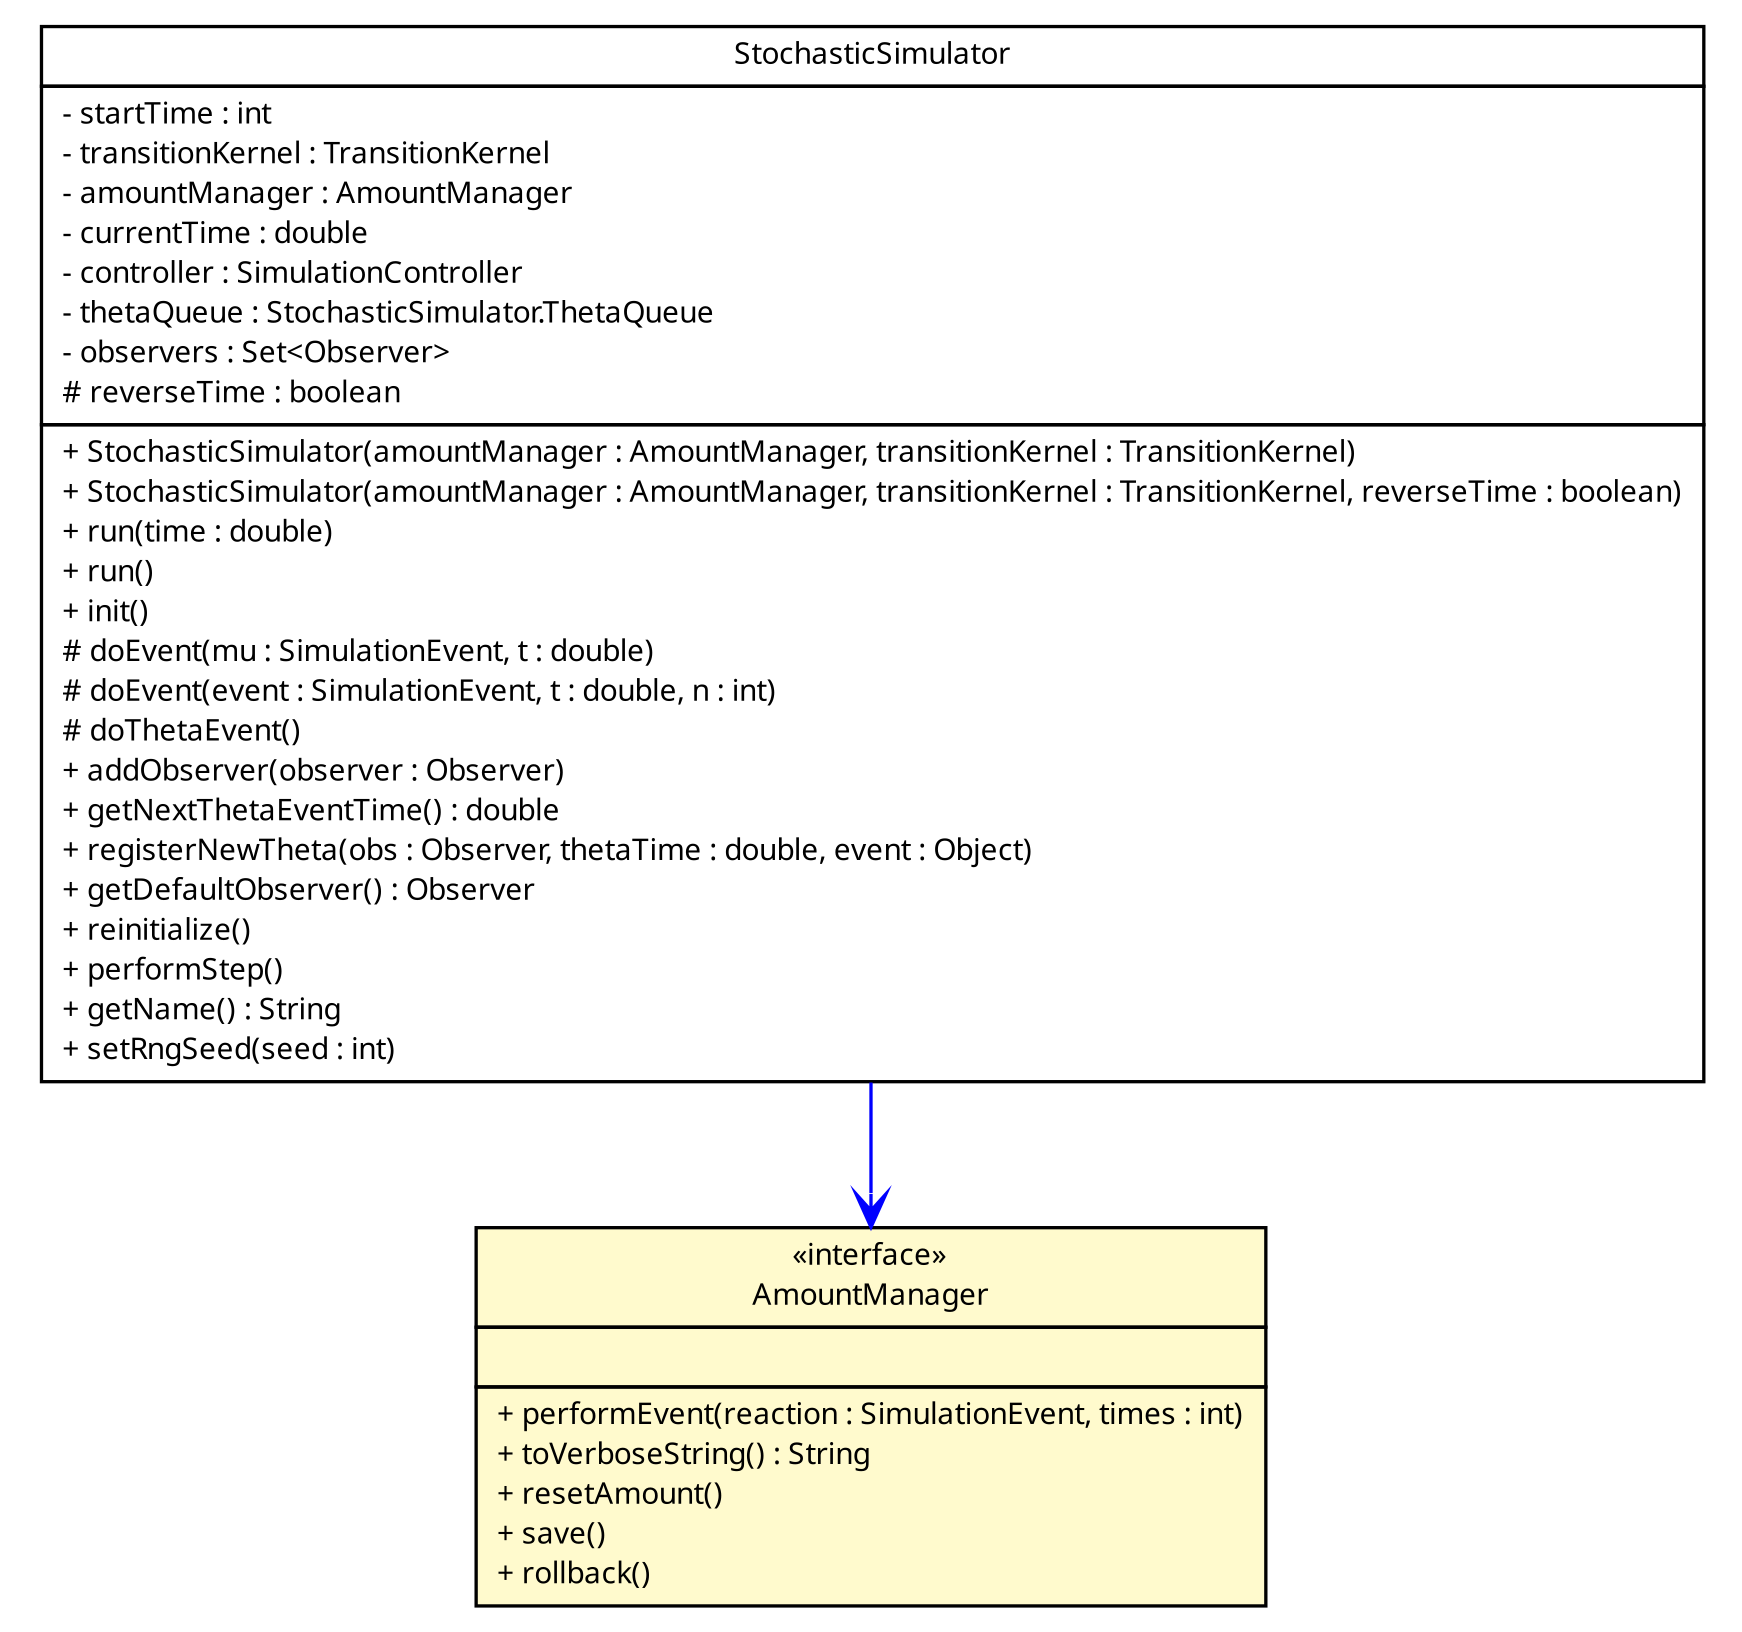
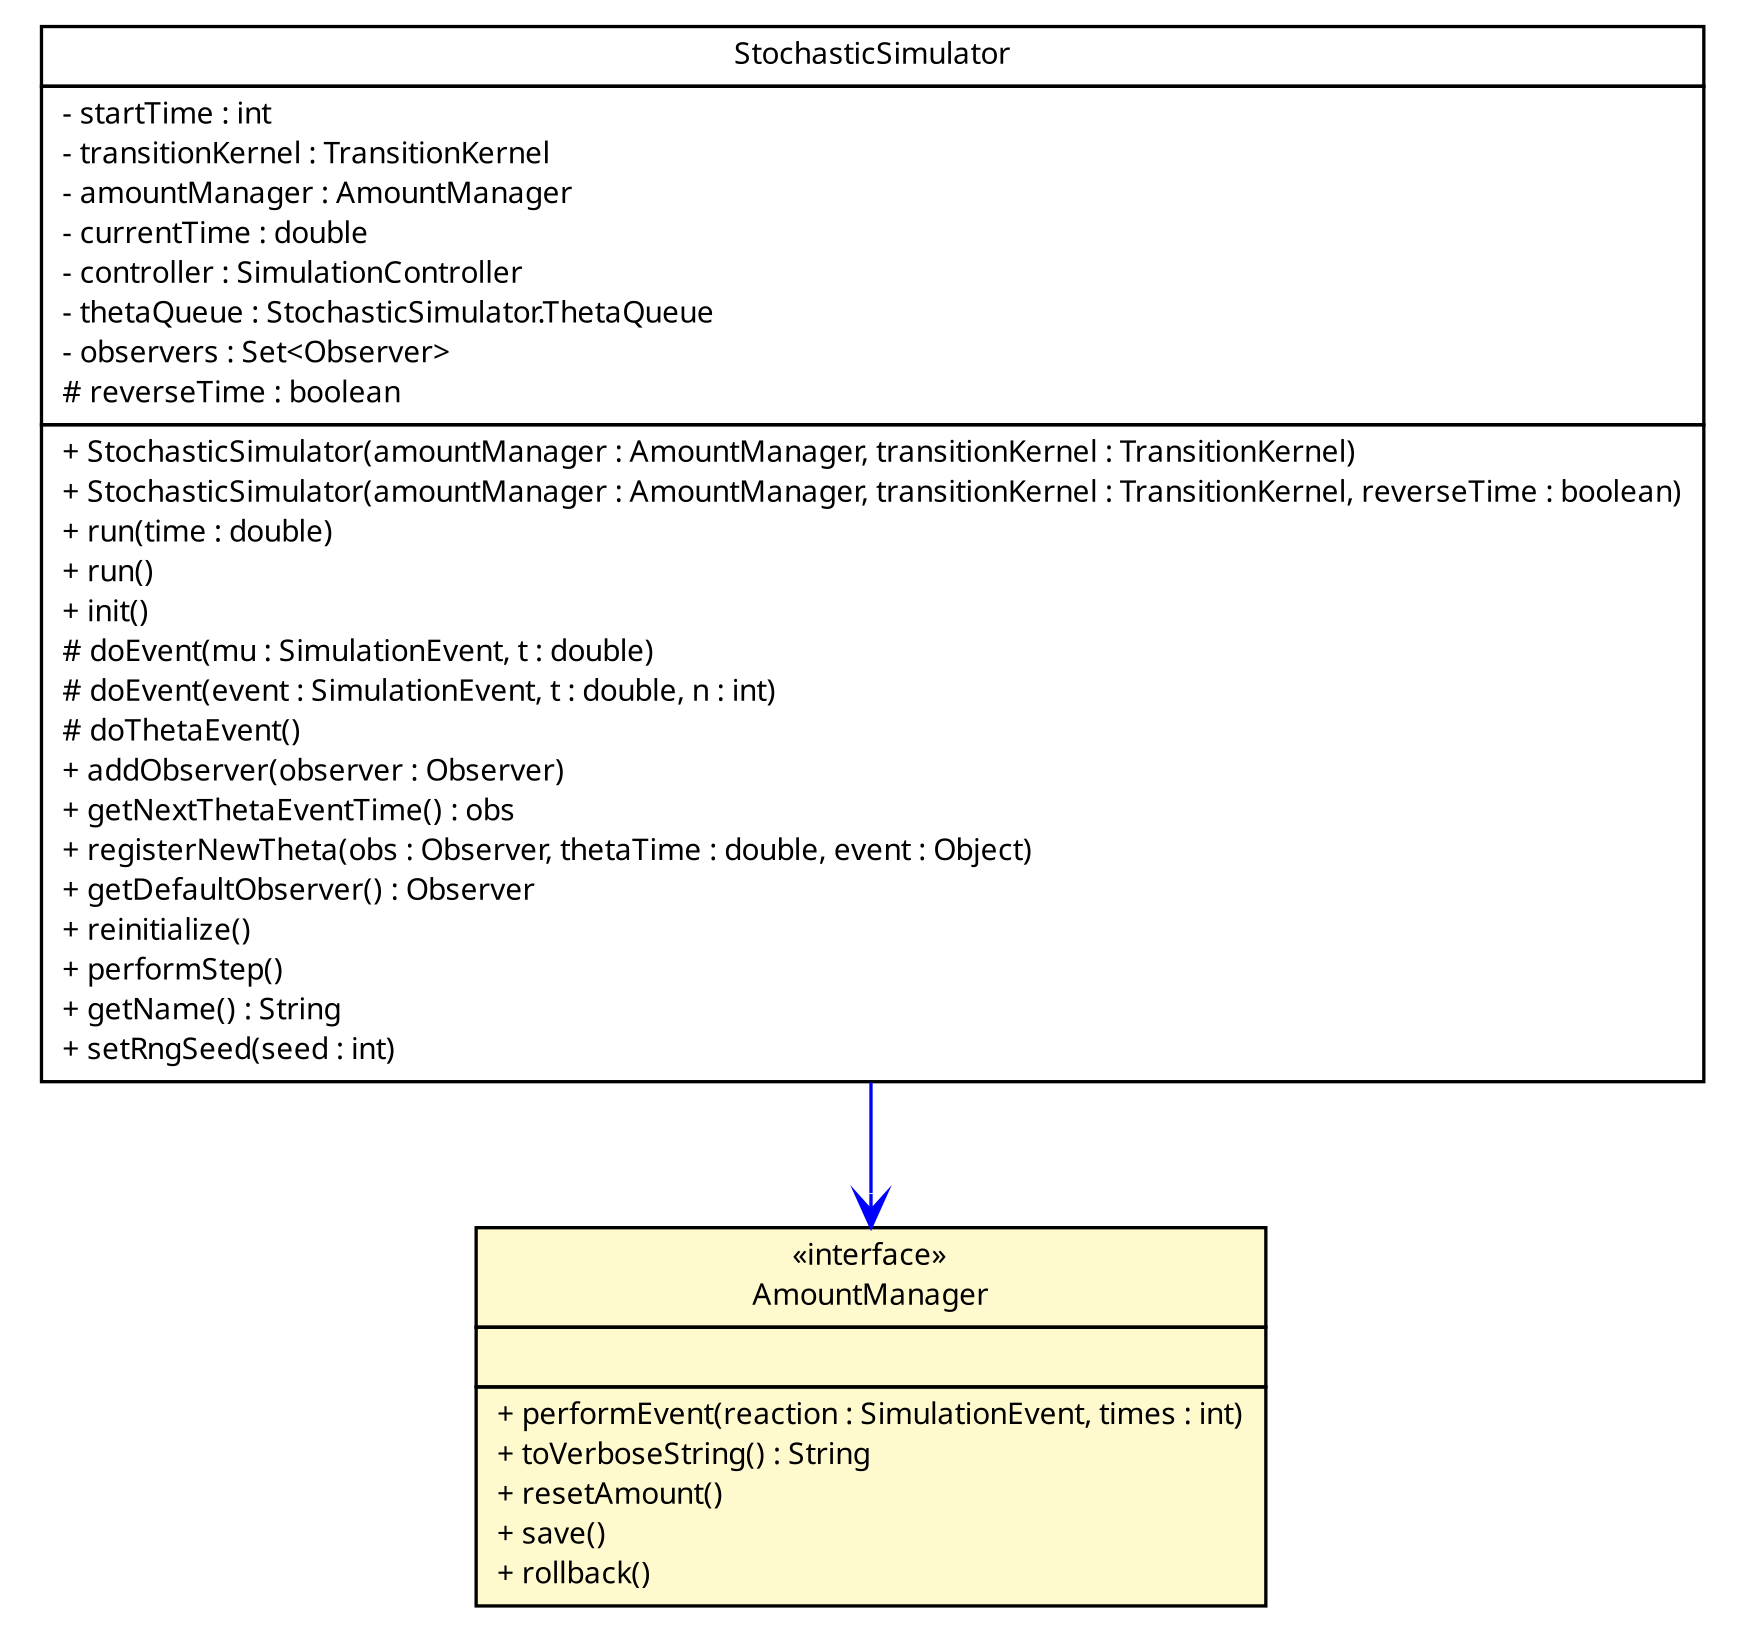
  digraph {
    nodesep=0.25
    ranksep=0.5
    node [fontcolor=black fontname="Trebuchet MS" fontsize=9.0 shape=plaintext]
-   n1 [label=<<table title="broadwick.stochastic.StochasticSimulator" border="0" cellborder="1" cellspacing="0" cellpadding="2" port="p" href="./StochasticSimulator.html"> 		<tr><td><table border="0" cellspacing="0" cellpadding="1"> <tr><td align="center" balign="center"><font face="Trebuchet MS"> StochasticSimulator </font></td></tr> 		</table></td></tr> 		<tr><td><table border="0" cellspacing="0" cellpadding="1"> <tr><td align="left" balign="left"> - startTime : int </td></tr> <tr><td align="left" balign="left"> - transitionKernel : TransitionKernel </td></tr> <tr><td align="left" balign="left"> - amountManager : AmountManager </td></tr> <tr><td align="left" balign="left"> - currentTime : double </td></tr> <tr><td align="left" balign="left"> - controller : SimulationController </td></tr> <tr><td align="left" balign="left"> - thetaQueue : StochasticSimulator.ThetaQueue </td></tr> <tr><td align="left" balign="left"> - observers : Set&lt;Observer&gt; </td></tr> <tr><td align="left" balign="left"> # reverseTime : boolean </td></tr> 		</table></td></tr> 		<tr><td><table border="0" cellspacing="0" cellpadding="1"> <tr><td align="left" balign="left"> + StochasticSimulator(amountManager : AmountManager, transitionKernel : TransitionKernel) </td></tr> <tr><td align="left" balign="left"> + StochasticSimulator(amountManager : AmountManager, transitionKernel : TransitionKernel, reverseTime : boolean) </td></tr> <tr><td align="left" balign="left"> + run(time : double) </td></tr> <tr><td align="left" balign="left"> + run() </td></tr> <tr><td align="left" balign="left"> + init() </td></tr> <tr><td align="left" balign="left"> # doEvent(mu : SimulationEvent, t : double) </td></tr> <tr><td align="left" balign="left"> # doEvent(event : SimulationEvent, t : double, n : int) </td></tr> <tr><td align="left" balign="left"> # doThetaEvent() </td></tr> <tr><td align="left" balign="left"> + addObserver(observer : Observer) </td></tr> <tr><td align="left" balign="left"> + getNextThetaEventTime() : double </td></tr> <tr><td align="left" balign="left"> + registerNewTheta(obs : Observer, thetaTime : double, event : Object) </td></tr> <tr><td align="left" balign="left"> + getDefaultObserver() : Observer </td></tr> <tr><td align="left" balign="left"><font face="Trebuchet MS" point-size="9.0"> + reinitialize() </font></td></tr> <tr><td align="left" balign="left"><font face="Trebuchet MS" point-size="9.0"> + performStep() </font></td></tr> <tr><td align="left" balign="left"><font face="Trebuchet MS" point-size="9.0"> + getName() : String </font></td></tr> <tr><td align="left" balign="left"><font face="Trebuchet MS" point-size="9.0"> + setRngSeed(seed : int) </font></td></tr> 		</table></td></tr> 		</table>>]
+   n1 [label=<<table title="broadwick.stochastic.StochasticSimulator" border="0" cellborder="1" cellspacing="0" cellpadding="2" port="p" href="./StochasticSimulator.html"> 		<tr><td><table border="0" cellspacing="0" cellpadding="1"> <tr><td align="center" balign="center"><font face="Trebuchet MS"> StochasticSimulator </font></td></tr> 		</table></td></tr> 		<tr><td><table border="0" cellspacing="0" cellpadding="1"> <tr><td align="left" balign="left"> - startTime : int </td></tr> <tr><td align="left" balign="left"> - transitionKernel : TransitionKernel </td></tr> <tr><td align="left" balign="left"> - amountManager : AmountManager </td></tr> <tr><td align="left" balign="left"> - currentTime : double </td></tr> <tr><td align="left" balign="left"> - controller : SimulationController </td></tr> <tr><td align="left" balign="left"> - thetaQueue : StochasticSimulator.ThetaQueue </td></tr> <tr><td align="left" balign="left"> - observers : Set&lt;Observer&gt; </td></tr> <tr><td align="left" balign="left"> # reverseTime : boolean </td></tr> 		</table></td></tr> 		<tr><td><table border="0" cellspacing="0" cellpadding="1"> <tr><td align="left" balign="left"> + StochasticSimulator(amountManager : AmountManager, transitionKernel : TransitionKernel) </td></tr> <tr><td align="left" balign="left"> + StochasticSimulator(amountManager : AmountManager, transitionKernel : TransitionKernel, reverseTime : boolean) </td></tr> <tr><td align="left" balign="left"> + run(time : double) </td></tr> <tr><td align="left" balign="left"> + run() </td></tr> <tr><td align="left" balign="left"> + init() </td></tr> <tr><td align="left" balign="left"> # doEvent(mu : SimulationEvent, t : double) </td></tr> <tr><td align="left" balign="left"> # doEvent(event : SimulationEvent, t : double, n : int) </td></tr> <tr><td align="left" balign="left"> # doThetaEvent() </td></tr> <tr><td align="left" balign="left"> + addObserver(observer : Observer) </td></tr> <tr><td align="left" balign="left"> + getNextThetaEventTime() : obs </td></tr> <tr><td align="left" balign="left"> + registerNewTheta(obs : Observer, thetaTime : double, event : Object) </td></tr> <tr><td align="left" balign="left"> + getDefaultObserver() : Observer </td></tr> <tr><td align="left" balign="left"><font face="Trebuchet MS" point-size="9.0"> + reinitialize() </font></td></tr> <tr><td align="left" balign="left"><font face="Trebuchet MS" point-size="9.0"> + performStep() </font></td></tr> <tr><td align="left" balign="left"><font face="Trebuchet MS" point-size="9.0"> + getName() : String </font></td></tr> <tr><td align="left" balign="left"><font face="Trebuchet MS" point-size="9.0"> + setRngSeed(seed : int) </font></td></tr> 		</table></td></tr> 		</table>>]
    n2 [label=<<table title="broadwick.stochastic.AmountManager" border="0" cellborder="1" cellspacing="0" cellpadding="2" port="p" bgcolor="lemonChiffon" href="./AmountManager.html"> 		<tr><td><table border="0" cellspacing="0" cellpadding="1"> <tr><td align="center" balign="center"> &#171;interface&#187; </td></tr> <tr><td align="center" balign="center"><font face="Trebuchet MS"> AmountManager </font></td></tr> 		</table></td></tr> 		<tr><td><table border="0" cellspacing="0" cellpadding="1"> <tr><td align="left" balign="left">  </td></tr> 		</table></td></tr> 		<tr><td><table border="0" cellspacing="0" cellpadding="1"> <tr><td align="left" balign="left"><font face="Trebuchet MS" point-size="9.0"> + performEvent(reaction : SimulationEvent, times : int) </font></td></tr> <tr><td align="left" balign="left"><font face="Trebuchet MS" point-size="9.0"> + toVerboseString() : String </font></td></tr> <tr><td align="left" balign="left"><font face="Trebuchet MS" point-size="9.0"> + resetAmount() </font></td></tr> <tr><td align="left" balign="left"><font face="Trebuchet MS" point-size="9.0"> + save() </font></td></tr> <tr><td align="left" balign="left"><font face="Trebuchet MS" point-size="9.0"> + rollback() </font></td></tr> 		</table></td></tr> 		</table>>]
    n1 -> n2 [arrowhead=open color=blue fontcolor=black fontname="Trebuchet MS" fontsize=10.0 headport=p labelfontname="Trebuchet MS" labelfontsize=10 tailport=p]
  }
